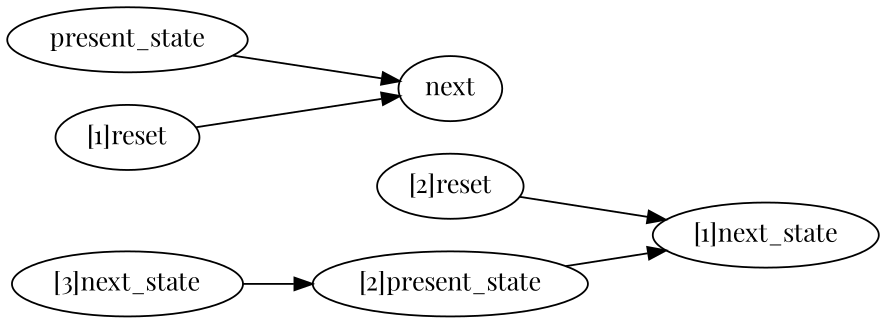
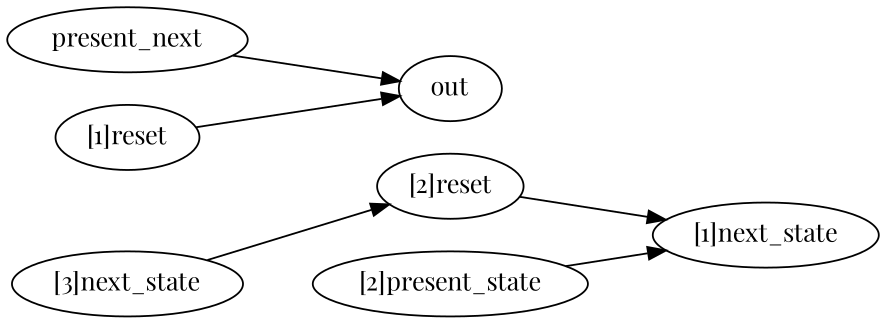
  strict digraph {
    fontname="Playfair Display"
    rankdir=LR
    node [complexity=5 fontname="Playfair Display"]
    edge [fontname="Playfair Display"]
    "[2]reset" [importance=1.0 rank=0.2]
    "[1]next_state" [complexity=4 importance=0.848866476413 rank=0.212216619103]
-   present_state [complexity=2 importance=0.556675214182 rank=0.278337607091]
-   out [complexity=0 importance=0.209067939157 rank=0.0 label=next]
+   present_state [complexity=2 importance=0.556675214182 rank=0.278337607091 label=present_next]
+   out [complexity=0 importance=0.209067939157 rank=0.0]
    "[2]present_state" [importance=2.04534022785 rank=0.40906804557]
    "[3]next_state" [complexity=7 importance=2.33753149008 rank=0.333933070012]
    "[1]reset" [complexity=3 importance=1.26448395195 rank=0.421494650651]
    "[2]reset" -> "[1]next_state"
    present_state -> out
    "[2]present_state" -> "[1]next_state"
-   "[3]next_state" -> "[2]present_state"
+   "[3]next_state" -> "[2]reset"
    "[1]reset" -> out
  }
